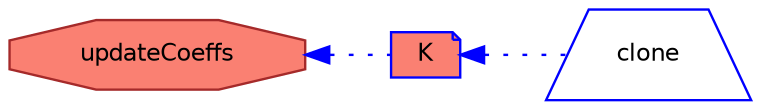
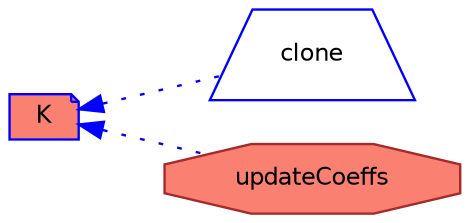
  digraph {
    rankdir=LR
    node [color=blue fillcolor=salmon fontname=Helvetica fontsize=10 style=filled]
    edge [color=blue dir=back fontname=Helvetica fontsize=10 labelfontname=Helvetica labelfontsize=10 style=dotted]
    n1 [fontcolor=black height=0.2 label=K shape=note width=0.4]
    n2 [fillcolor=white height=0.2 label=clone shape=trapezium width=0.4]
    n3 [color=brown height=0.2 label=updateCoeffs shape=octagon width=0.4]
    n1 -> n2
-   n3 -> n1
+   n1 -> n3
  }
